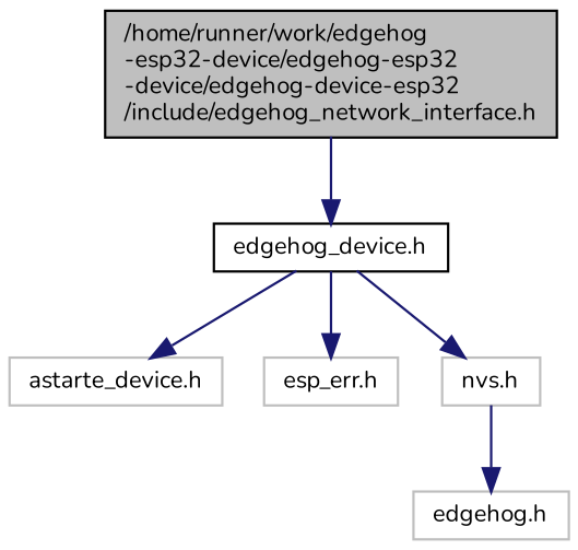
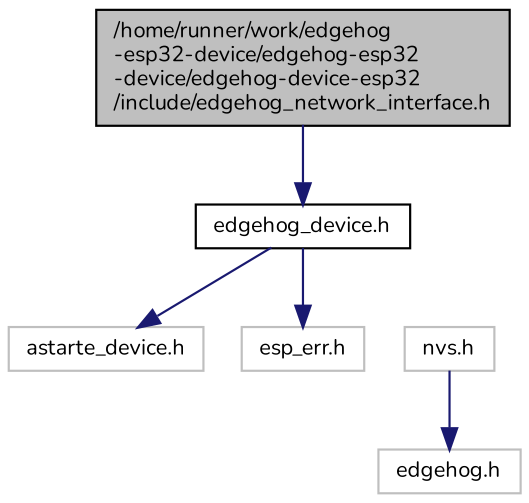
  digraph {
    fontname=Nunito
    node [color=grey75 fillcolor=white fontname=Nunito fontsize=10 shape=record style=filled]
    edge [color=midnightblue fontname=Nunito fontsize=10 labelfontname=Helvetica labelfontsize=10 style=solid]
    n1 [color=black fillcolor=grey75 fontcolor=black height=0.2 label="/home/runner/work/edgehog\l-esp32-device/edgehog-esp32\l-device/edgehog-device-esp32\l/include/edgehog_network_interface.h" width=0.4]
    n2 [color=black height=0.2 label="edgehog_device.h" width=0.4]
    n3 [height=0.2 label="astarte_device.h" width=0.4]
    n4 [height=0.2 label="esp_err.h" width=0.4]
    n5 [height=0.2 label="nvs.h" width=0.4]
    n6 [height=0.2 label="edgehog.h" width=0.4]
    n1 -> n2
    n2 -> n3
    n2 -> n4
-   n2 -> n5
    n5 -> n6
  }
